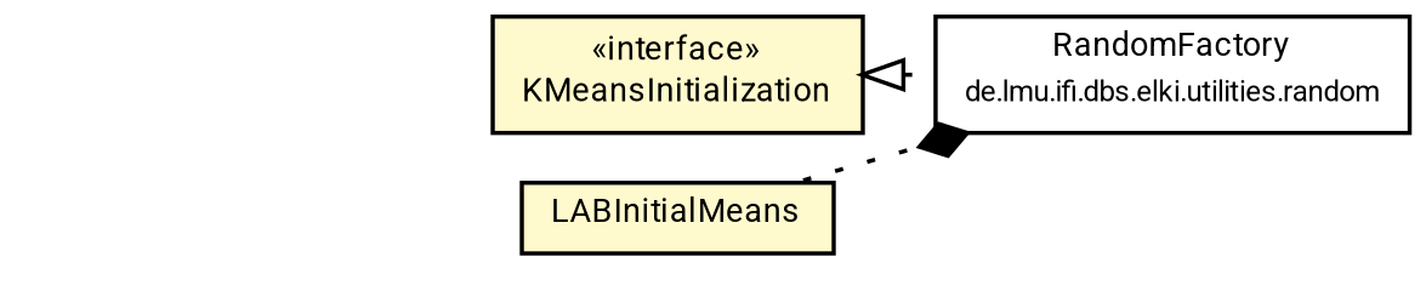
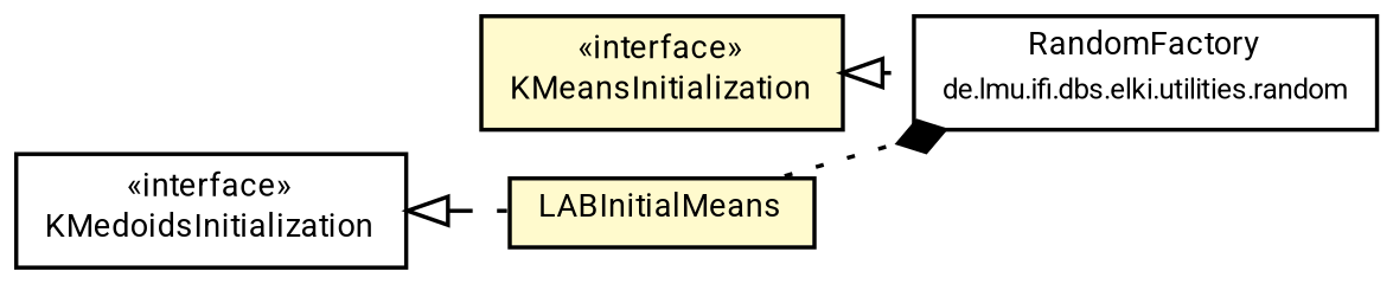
  digraph {
    nodesep=0.15
    rankdir=LR
    ranksep=0.25
    node [fontcolor=black fontname=Roboto fontsize=8 margin=0 shape=plaintext]
    edge [arrowtail=empty color=black dir=back fontname=Roboto fontsize=7 labelfontname=Roboto labelfontsize=7 style=dotted weight=9]
    n1 [height=0 label=<<table title="de.lmu.ifi.dbs.elki.algorithm.clustering.kmeans.initialization.KMeansInitialization" border="0" cellborder="1" cellspacing="0" cellpadding="2" bgcolor="LemonChiffon" href="KMeansInitialization.html" target="_parent"> 		<tr><td><table border="0" cellspacing="0" cellpadding="1"> 		<tr><td align="center" balign="center"> &#171;interface&#187; </td></tr> 		<tr><td align="center" balign="center"> <font face="Roboto">KMeansInitialization</font> </td></tr> 		</table></td></tr> 		</table>> width=0]
    n2 [height=0 label=<<table title="de.lmu.ifi.dbs.elki.utilities.random.RandomFactory" border="0" cellborder="1" cellspacing="0" cellpadding="2" href="../../../../utilities/random/RandomFactory.html" target="_parent"> 		<tr><td><table border="0" cellspacing="0" cellpadding="1"> 		<tr><td align="center" balign="center"> <font face="Roboto">RandomFactory</font> </td></tr> 		<tr><td align="center" balign="center"> <font face="Roboto" point-size="7.0">de.lmu.ifi.dbs.elki.utilities.random</font> </td></tr> 		</table></td></tr> 		</table>> width=0]
    n3 [height=0 label=<<table title="de.lmu.ifi.dbs.elki.algorithm.clustering.kmeans.initialization.LABInitialMeans" border="0" cellborder="1" cellspacing="0" cellpadding="2" bgcolor="lemonChiffon" href="LABInitialMeans.html" target="_parent"> 		<tr><td><table border="0" cellspacing="0" cellpadding="1"> 		<tr><td align="center" balign="center"> <font face="Roboto">LABInitialMeans</font> </td></tr> 		</table></td></tr> 		</table>> width=0]
+   n4 [height=0 label=<<table title="de.lmu.ifi.dbs.elki.algorithm.clustering.kmeans.initialization.KMedoidsInitialization" border="0" cellborder="1" cellspacing="0" cellpadding="2" href="KMedoidsInitialization.html" target="_parent"> 		<tr><td><table border="0" cellspacing="0" cellpadding="1"> 		<tr><td align="center" balign="center"> &#171;interface&#187; </td></tr> 		<tr><td align="center" balign="center"> <font face="Roboto">KMedoidsInitialization</font> </td></tr> 		</table></td></tr> 		</table>> width=0]
    n1 -> n2
    n3 -> n2 [arrowhead=diamond weight=1 arrowtail="" dir=""]
+   n4 -> n3 [style=dashed]
  }
